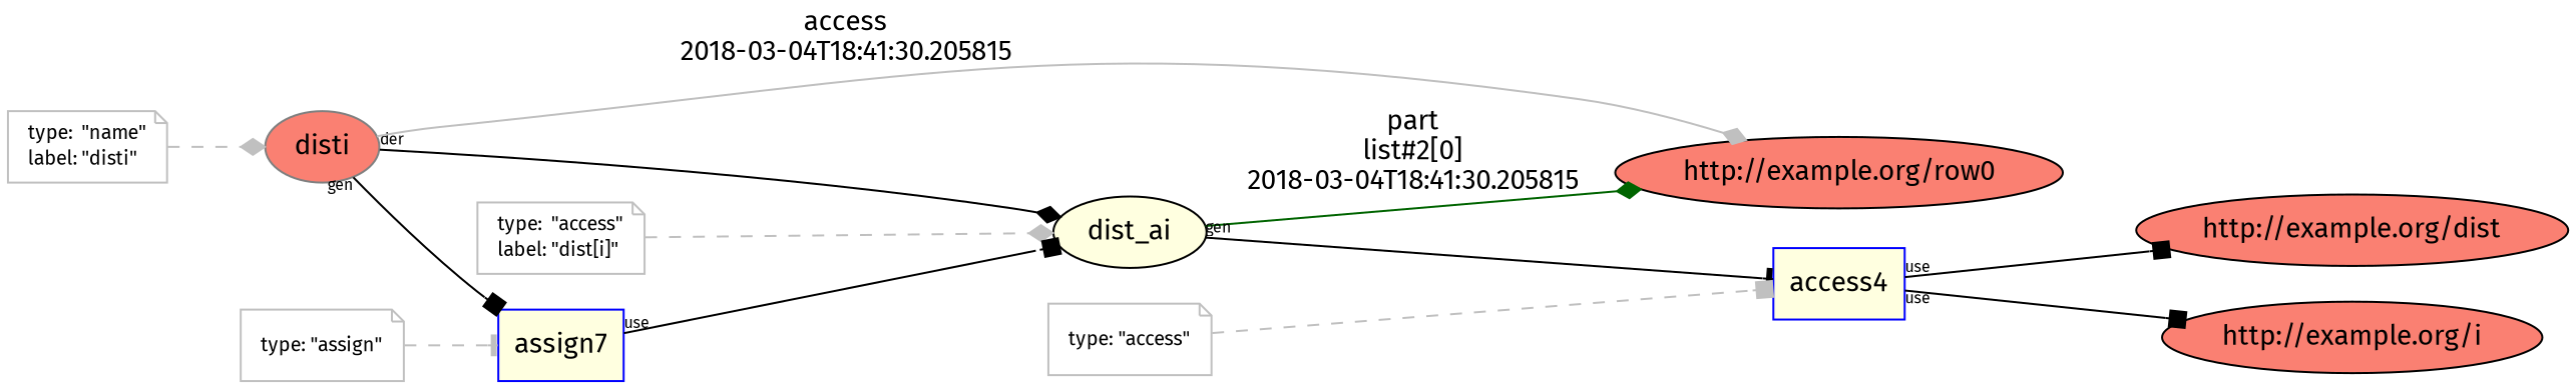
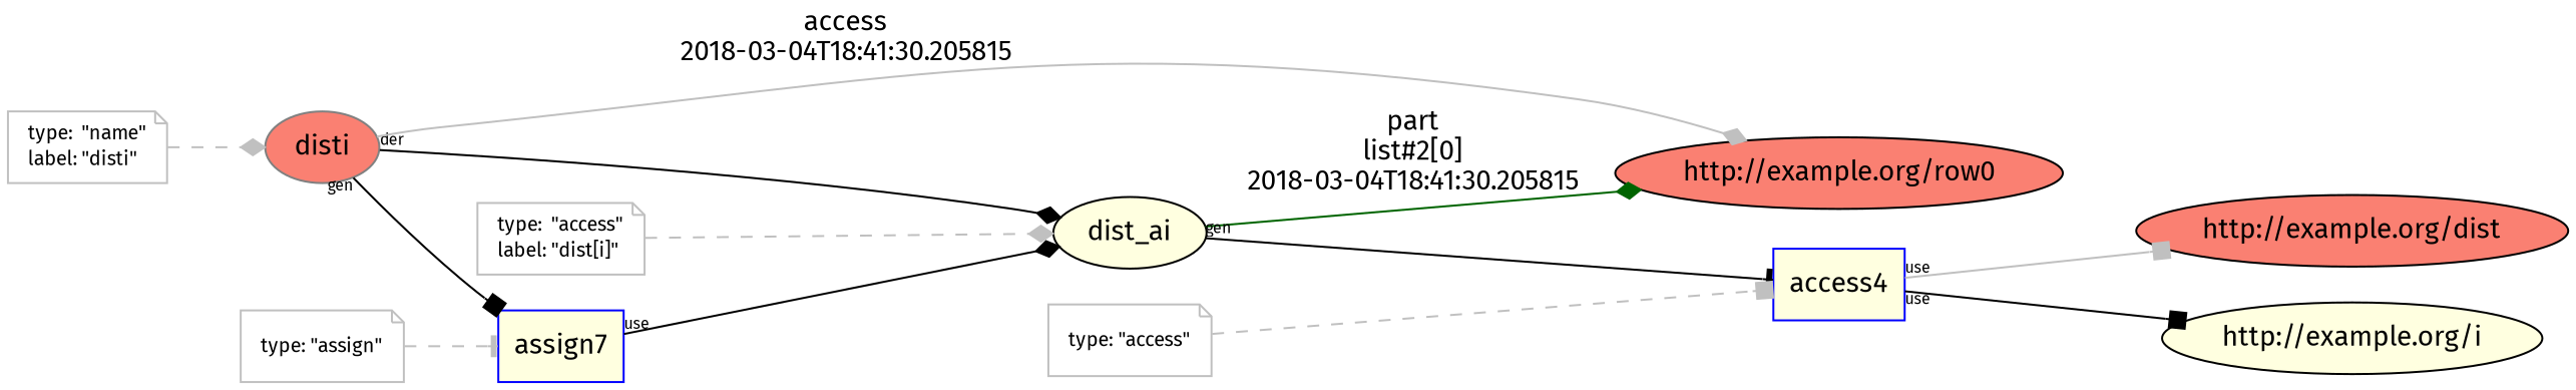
  digraph {
    fontname="Fira Sans"
    rankdir=LR
    node [color=gray fontname="Fira Sans" style=filled]
    edge [arrowhead=diamond fontname="Fira Sans" labelangle=60.0 labeldistance=1.5 labelfontsize=8 rotation=20]
    n1 [color=black fillcolor=lightyellow label=dist_ai]
    "http://example.org/row0" [fillcolor=salmon color=""]
    n3 [color="#0000FF" fillcolor=lightyellow label=access4 shape=polygon sides=4]
    "http://example.org/dist" [fillcolor=salmon color=""]
-   "http://example.org/i" [fillcolor=salmon color=""]
+   "http://example.org/i" [fillcolor=lightyellow color=""]
    n6 [fontcolor=black fontsize=10 label=<<TABLE cellpadding="0" border="0"> 	<TR> 	    <TD align="left">type:</TD> 	    <TD align="left">&quot;access&quot;</TD> 	</TR> 	<TR> 	    <TD align="left">label:</TD> 	    <TD align="left">&quot;dist[i]&quot;</TD> 	</TR> </TABLE>> shape=note style=""]
    n7 [fontcolor=black fontsize=10 label=<<TABLE cellpadding="0" border="0"> 	<TR> 	    <TD align="left">type:</TD> 	    <TD align="left">&quot;access&quot;</TD> 	</TR> </TABLE>> shape=note style=""]
    n8 [color="#808080" fillcolor=salmon label=disti]
    n9 [color="#0000FF" fillcolor=lightyellow label=assign7 shape=polygon sides=4]
    n10 [fontcolor=black fontsize=10 label=<<TABLE cellpadding="0" border="0"> 	<TR> 	    <TD align="left">type:</TD> 	    <TD align="left">&quot;name&quot;</TD> 	</TR> 	<TR> 	    <TD align="left">label:</TD> 	    <TD align="left">&quot;disti&quot;</TD> 	</TR> </TABLE>> shape=note style=""]
    n11 [fontcolor=black fontsize=10 label=<<TABLE cellpadding="0" border="0"> 	<TR> 	    <TD align="left">type:</TD> 	    <TD align="left">&quot;assign&quot;</TD> 	</TR> </TABLE>> shape=note style=""]
    n1 -> "http://example.org/row0" [color=darkgreen label="part\nlist#2[0]\n2018-03-04T18:41:30.205815"]
    n1 -> n3 [arrowhead=tee taillabel=gen]
-   n3 -> "http://example.org/dist" [arrowhead=box taillabel=use]
+   n3 -> "http://example.org/dist" [arrowhead=box taillabel=use color=gray]
    n3 -> "http://example.org/i" [arrowhead=box taillabel=use]
    n6 -> n1 [color=gray style=dashed labelangle="" labeldistance="" labelfontsize="" rotation=""]
    n7 -> n3 [arrowhead=box color=gray style=dashed labelangle="" labeldistance="" labelfontsize="" rotation=""]
    n8 -> n1 [taillabel=der]
    n8 -> "http://example.org/row0" [color=gray label="access\n2018-03-04T18:41:30.205815"]
    n8 -> n9 [arrowhead=box taillabel=gen]
-   n9 -> n1 [arrowhead=box taillabel=use]
+   n9 -> n1 [taillabel=use]
    n10 -> n8 [color=gray style=dashed labelangle="" labeldistance="" labelfontsize="" rotation=""]
    n11 -> n9 [arrowhead=tee color=gray style=dashed labelangle="" labeldistance="" labelfontsize="" rotation=""]
  }
